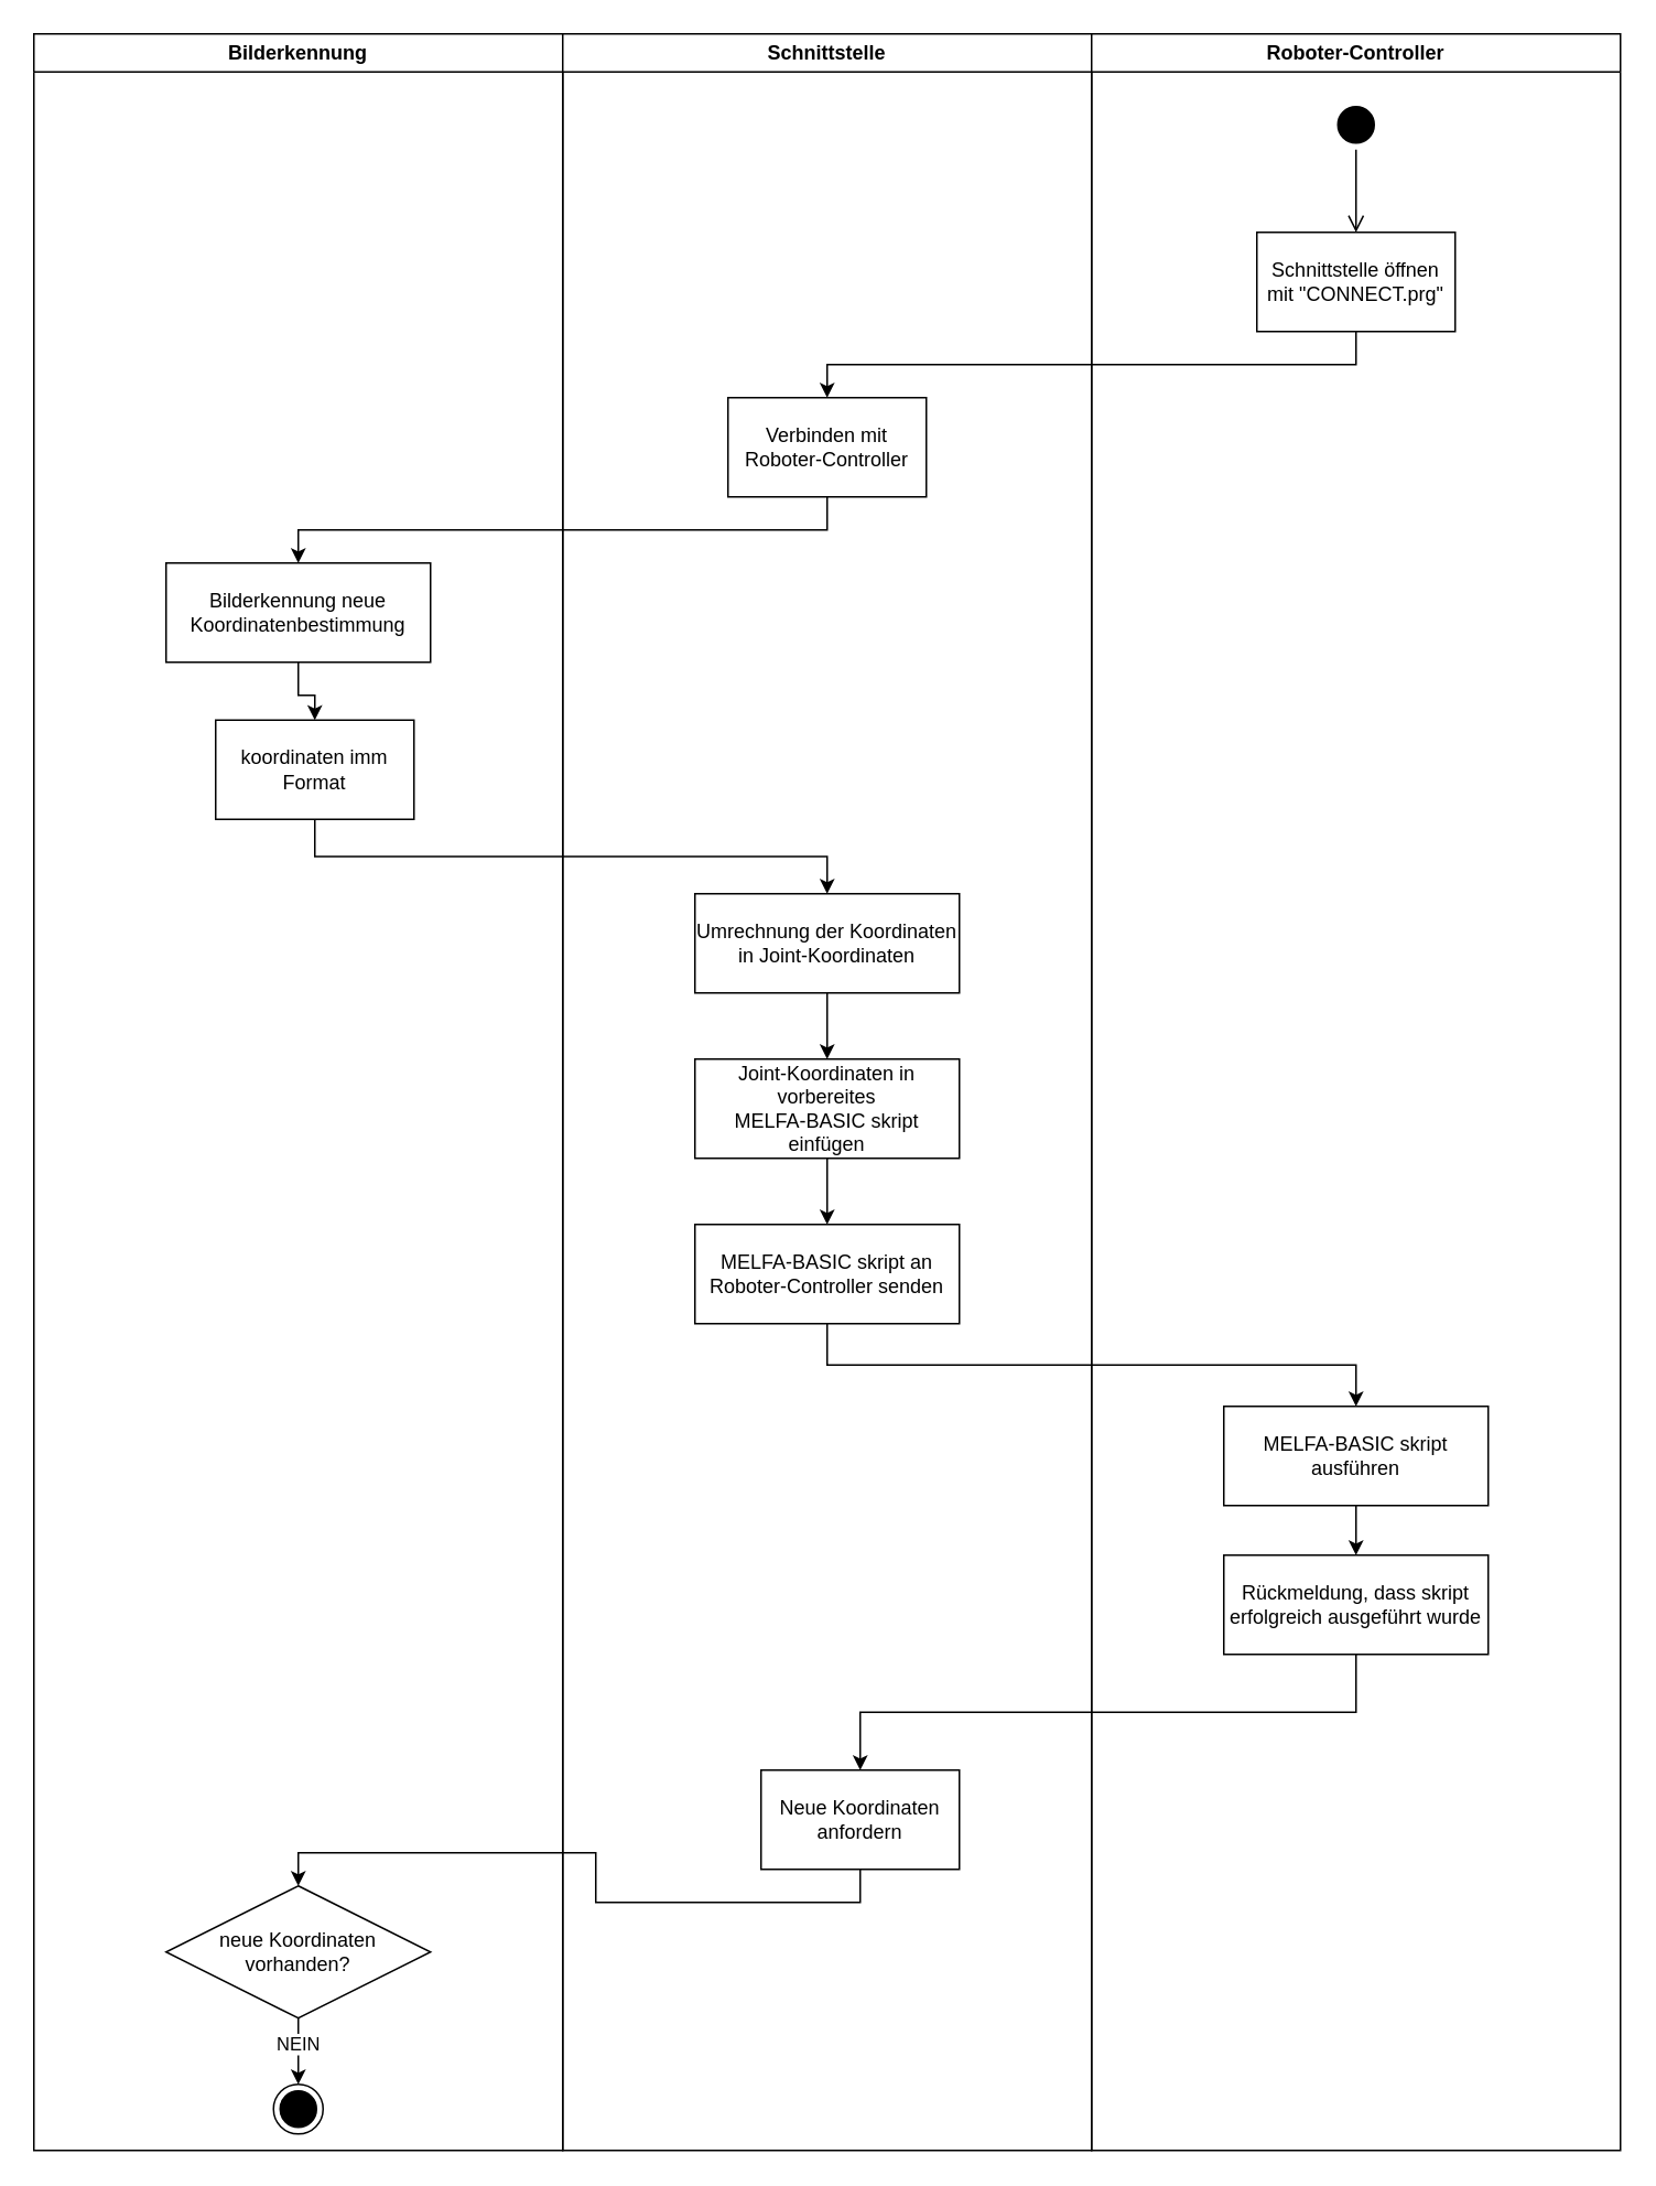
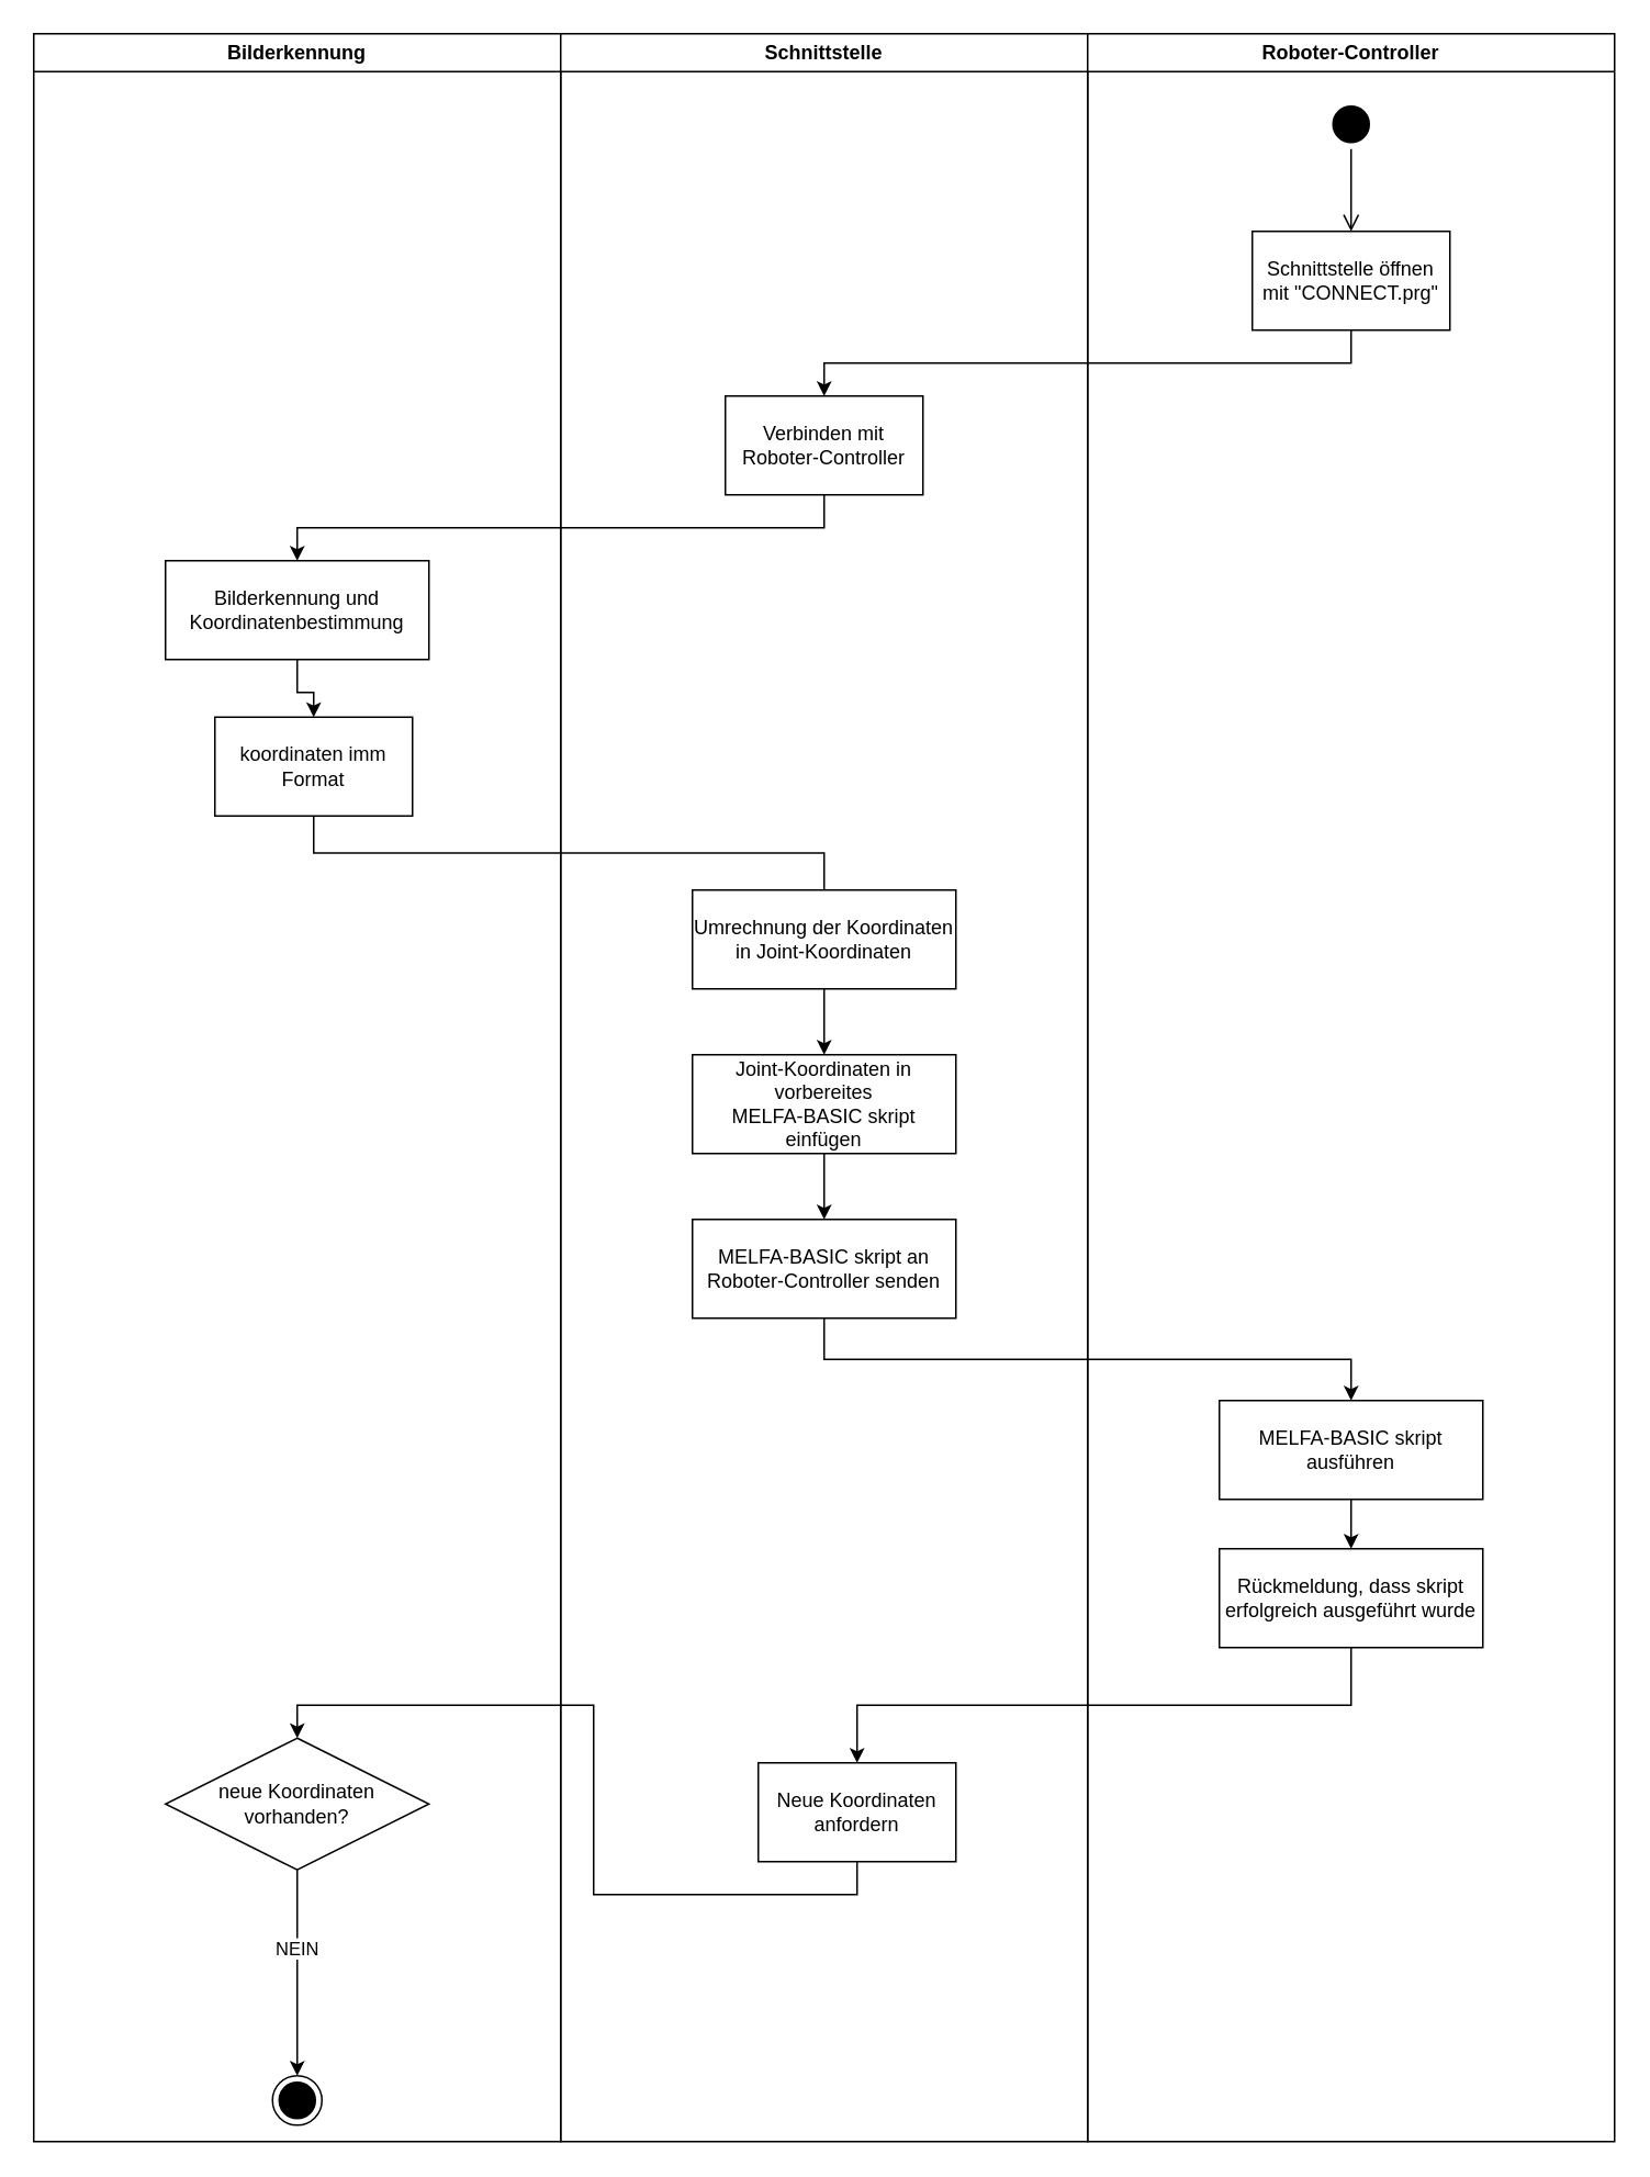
  <mxCell id="0" />
  <mxCell id="1" parent="0" />
  <mxCell id="2" value="Bilderkennung" style="swimlane;whiteSpace=wrap;html=1;" vertex="1" parent="1"><mxGeometry x="20" y="20" width="320" height="1280" as="geometry" /></mxCell>
  <mxCell id="3" style="edgeStyle=orthogonalEdgeStyle;rounded=0;orthogonalLoop=1;jettySize=auto;html=1;entryX=0.5;entryY=0;entryDx=0;entryDy=0;" edge="1" parent="2" source="4" target="5"><mxGeometry relative="1" as="geometry" /></mxCell>
- <mxCell id="4" value="Bilderkennung neue Koordinatenbestimmung" style="rounded=0;whiteSpace=wrap;html=1;" vertex="1" parent="2"><mxGeometry x="80" y="320" width="160" height="60" as="geometry" /></mxCell>
+ <mxCell id="4" value="Bilderkennung und Koordinatenbestimmung" style="rounded=0;whiteSpace=wrap;html=1;" vertex="1" parent="2"><mxGeometry x="80" y="320" width="160" height="60" as="geometry" /></mxCell>
  <mxCell id="5" value="koordinaten imm Format" style="rounded=0;whiteSpace=wrap;html=1;" vertex="1" parent="2"><mxGeometry x="110" y="415" width="120" height="60" as="geometry" /></mxCell>
  <mxCell id="6" value="" style="edgeStyle=orthogonalEdgeStyle;rounded=0;orthogonalLoop=1;jettySize=auto;html=1;" edge="1" parent="2" source="8" target="9"><mxGeometry relative="1" as="geometry" /></mxCell>
  <mxCell id="7" value="NEIN" style="edgeLabel;html=1;align=center;verticalAlign=middle;resizable=0;points=[];" vertex="1" connectable="0" parent="6"><mxGeometry x="-0.25" y="-1" relative="1" as="geometry"><mxPoint as="offset" /></mxGeometry></mxCell>
- <mxCell id="8" value="neue Koordinaten vorhanden?" style="rhombus;whiteSpace=wrap;html=1;" vertex="1" parent="2"><mxGeometry x="80" y="1120" width="160" height="80" as="geometry" /></mxCell>
+ <mxCell id="8" value="neue Koordinaten vorhanden?" style="rhombus;whiteSpace=wrap;html=1;" vertex="1" parent="2"><mxGeometry x="80" y="1035" width="160" height="80" as="geometry" /></mxCell>
  <mxCell id="9" value="" style="ellipse;html=1;shape=endState;fillColor=#000000;strokeColor=#000000;" vertex="1" parent="2"><mxGeometry x="145" y="1240" width="30" height="30" as="geometry" /></mxCell>
  <mxCell id="10" value="Schnittstelle" style="swimlane;whiteSpace=wrap;html=1;" vertex="1" parent="1"><mxGeometry x="340" y="20" width="320" height="1280" as="geometry" /></mxCell>
  <mxCell id="11" value="" style="edgeStyle=orthogonalEdgeStyle;rounded=0;orthogonalLoop=1;jettySize=auto;html=1;" edge="1" parent="10" source="12" target="14"><mxGeometry relative="1" as="geometry" /></mxCell>
  <mxCell id="12" value="Umrechnung der Koordinaten in Joint-Koordinaten" style="html=1;whiteSpace=wrap;" vertex="1" parent="10"><mxGeometry x="80" y="520" width="160" height="60" as="geometry" /></mxCell>
  <mxCell id="13" value="" style="edgeStyle=orthogonalEdgeStyle;rounded=0;orthogonalLoop=1;jettySize=auto;html=1;" edge="1" parent="10" source="14" target="16"><mxGeometry relative="1" as="geometry" /></mxCell>
  <mxCell id="14" value="Joint-Koordinaten in vorbereites&lt;div&gt;MELFA-BASIC skript einfügen&lt;/div&gt;" style="rounded=0;whiteSpace=wrap;html=1;" vertex="1" parent="10"><mxGeometry x="80" y="620" width="160" height="60" as="geometry" /></mxCell>
  <mxCell id="15" value="Verbinden mit Roboter-Controller" style="rounded=0;whiteSpace=wrap;html=1;" vertex="1" parent="10"><mxGeometry x="100" y="220" width="120" height="60" as="geometry" /></mxCell>
  <mxCell id="16" value="MELFA-BASIC skript an Roboter-Controller senden" style="rounded=0;whiteSpace=wrap;html=1;" vertex="1" parent="10"><mxGeometry x="80" y="720" width="160" height="60" as="geometry" /></mxCell>
  <mxCell id="17" value="Neue Koordinaten anfordern" style="rounded=0;whiteSpace=wrap;html=1;" vertex="1" parent="10"><mxGeometry x="120" y="1050" width="120" height="60" as="geometry" /></mxCell>
  <mxCell id="18" value="Roboter-Controller" style="swimlane;whiteSpace=wrap;html=1;" vertex="1" parent="1"><mxGeometry x="660" y="20" width="320" height="1280" as="geometry" /></mxCell>
  <mxCell id="19" value="Schnittstelle öffnen mit &quot;CONNECT.prg&quot;" style="rounded=0;whiteSpace=wrap;html=1;" vertex="1" parent="18"><mxGeometry x="100" y="120" width="120" height="60" as="geometry" /></mxCell>
  <mxCell id="20" value="" style="ellipse;html=1;shape=startState;fillColor=#000000;strokeColor=#000000;" vertex="1" parent="18"><mxGeometry x="145" y="40" width="30" height="30" as="geometry" /></mxCell>
  <mxCell id="21" value="" style="edgeStyle=orthogonalEdgeStyle;html=1;verticalAlign=bottom;endArrow=open;endSize=8;strokeColor=#000000;rounded=0;entryX=0.5;entryY=0;entryDx=0;entryDy=0;" edge="1" source="20" parent="18" target="19"><mxGeometry relative="1" as="geometry"><mxPoint x="-375" y="120" as="targetPoint" /></mxGeometry></mxCell>
  <mxCell id="22" value="" style="edgeStyle=orthogonalEdgeStyle;rounded=0;orthogonalLoop=1;jettySize=auto;html=1;" edge="1" parent="18" source="23" target="24"><mxGeometry relative="1" as="geometry" /></mxCell>
  <mxCell id="23" value="MELFA-BASIC skript ausführen" style="rounded=0;whiteSpace=wrap;html=1;" vertex="1" parent="18"><mxGeometry x="80" y="830" width="160" height="60" as="geometry" /></mxCell>
  <mxCell id="24" value="Rückmeldung, dass skript erfolgreich ausgeführt wurde" style="rounded=0;whiteSpace=wrap;html=1;" vertex="1" parent="18"><mxGeometry x="80" y="920" width="160" height="60" as="geometry" /></mxCell>
  <mxCell id="25" style="edgeStyle=orthogonalEdgeStyle;rounded=0;orthogonalLoop=1;jettySize=auto;html=1;exitX=0.5;exitY=1;exitDx=0;exitDy=0;entryX=0.5;entryY=0;entryDx=0;entryDy=0;" edge="1" parent="1" source="24" target="17"><mxGeometry relative="1" as="geometry" /></mxCell>
  <mxCell id="26" style="edgeStyle=orthogonalEdgeStyle;rounded=0;orthogonalLoop=1;jettySize=auto;html=1;exitX=0.5;exitY=1;exitDx=0;exitDy=0;entryX=0.5;entryY=0;entryDx=0;entryDy=0;" edge="1" parent="1" source="16" target="23"><mxGeometry relative="1" as="geometry" /></mxCell>
- <mxCell id="27" style="edgeStyle=orthogonalEdgeStyle;rounded=0;orthogonalLoop=1;jettySize=auto;html=1;exitX=0.5;exitY=1;exitDx=0;exitDy=0;entryX=0.5;entryY=0;entryDx=0;entryDy=0;" edge="1" parent="1" source="5" target="12"><mxGeometry relative="1" as="geometry" /></mxCell>
+ <mxCell id="27" style="edgeStyle=orthogonalEdgeStyle;rounded=0;orthogonalLoop=1;jettySize=auto;html=1;exitX=0.5;exitY=1;exitDx=0;exitDy=0;entryX=0.5;entryY=0;entryDx=0;entryDy=0;endArrow=none;" edge="1" parent="1" source="5" target="12"><mxGeometry relative="1" as="geometry" /></mxCell>
  <mxCell id="28" style="edgeStyle=orthogonalEdgeStyle;rounded=0;orthogonalLoop=1;jettySize=auto;html=1;exitX=0.5;exitY=1;exitDx=0;exitDy=0;entryX=0.5;entryY=0;entryDx=0;entryDy=0;" edge="1" parent="1" source="15" target="4"><mxGeometry relative="1" as="geometry" /></mxCell>
  <mxCell id="29" style="edgeStyle=orthogonalEdgeStyle;rounded=0;orthogonalLoop=1;jettySize=auto;html=1;exitX=0.5;exitY=1;exitDx=0;exitDy=0;entryX=0.5;entryY=0;entryDx=0;entryDy=0;" edge="1" parent="1" source="19" target="15"><mxGeometry relative="1" as="geometry" /></mxCell>
  <mxCell id="30" style="edgeStyle=orthogonalEdgeStyle;rounded=0;orthogonalLoop=1;jettySize=auto;html=1;exitX=0.5;exitY=1;exitDx=0;exitDy=0;entryX=0.5;entryY=0;entryDx=0;entryDy=0;" edge="1" parent="1" source="17" target="8"><mxGeometry relative="1" as="geometry" /></mxCell>
